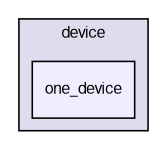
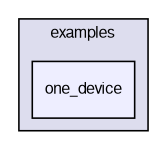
  digraph {
    compound=true
    n1 [fillcolor="#eeeeff" fontname=FreeSans fontsize=10 label=one_device pencolor=black shape=box style=filled]
    subgraph cluster_1 {
      bgcolor="#ddddee"
      fontname=FreeSans
      fontsize=10
-     label=device
+     label=examples
      pencolor=black
      n1
    }
  }
